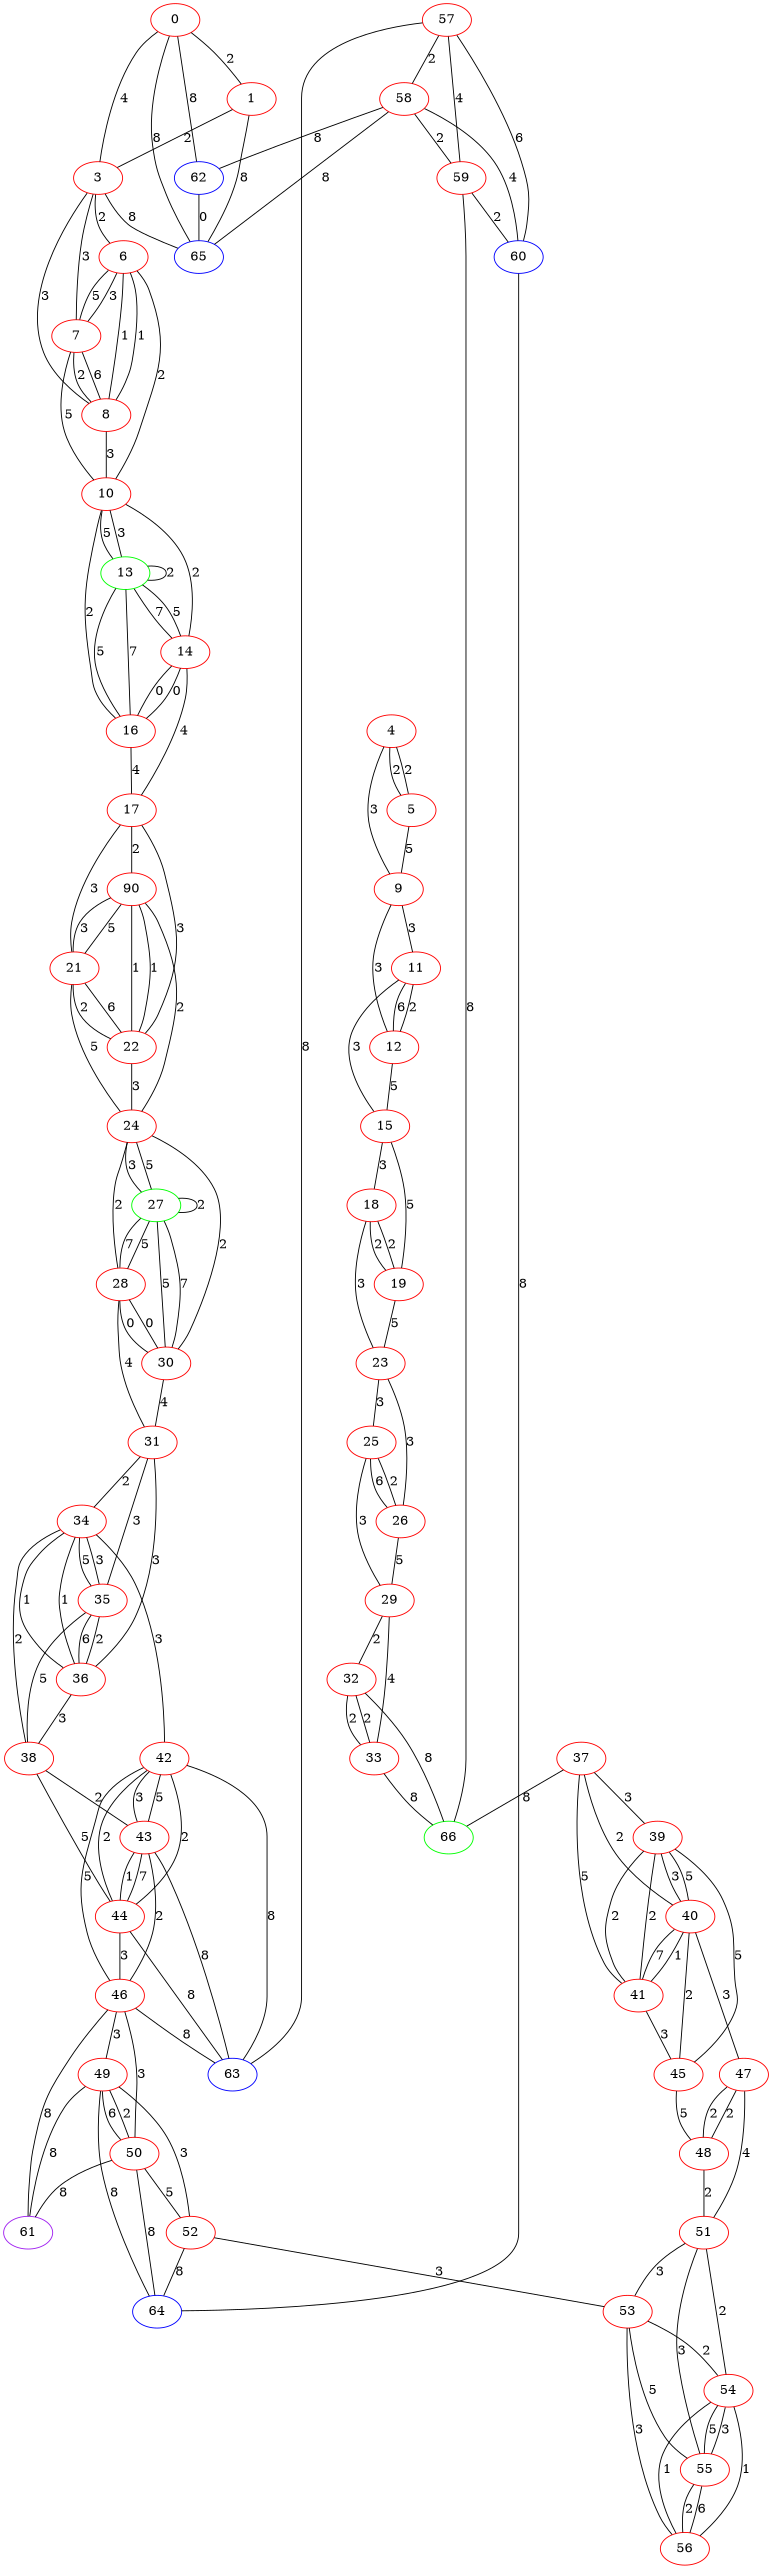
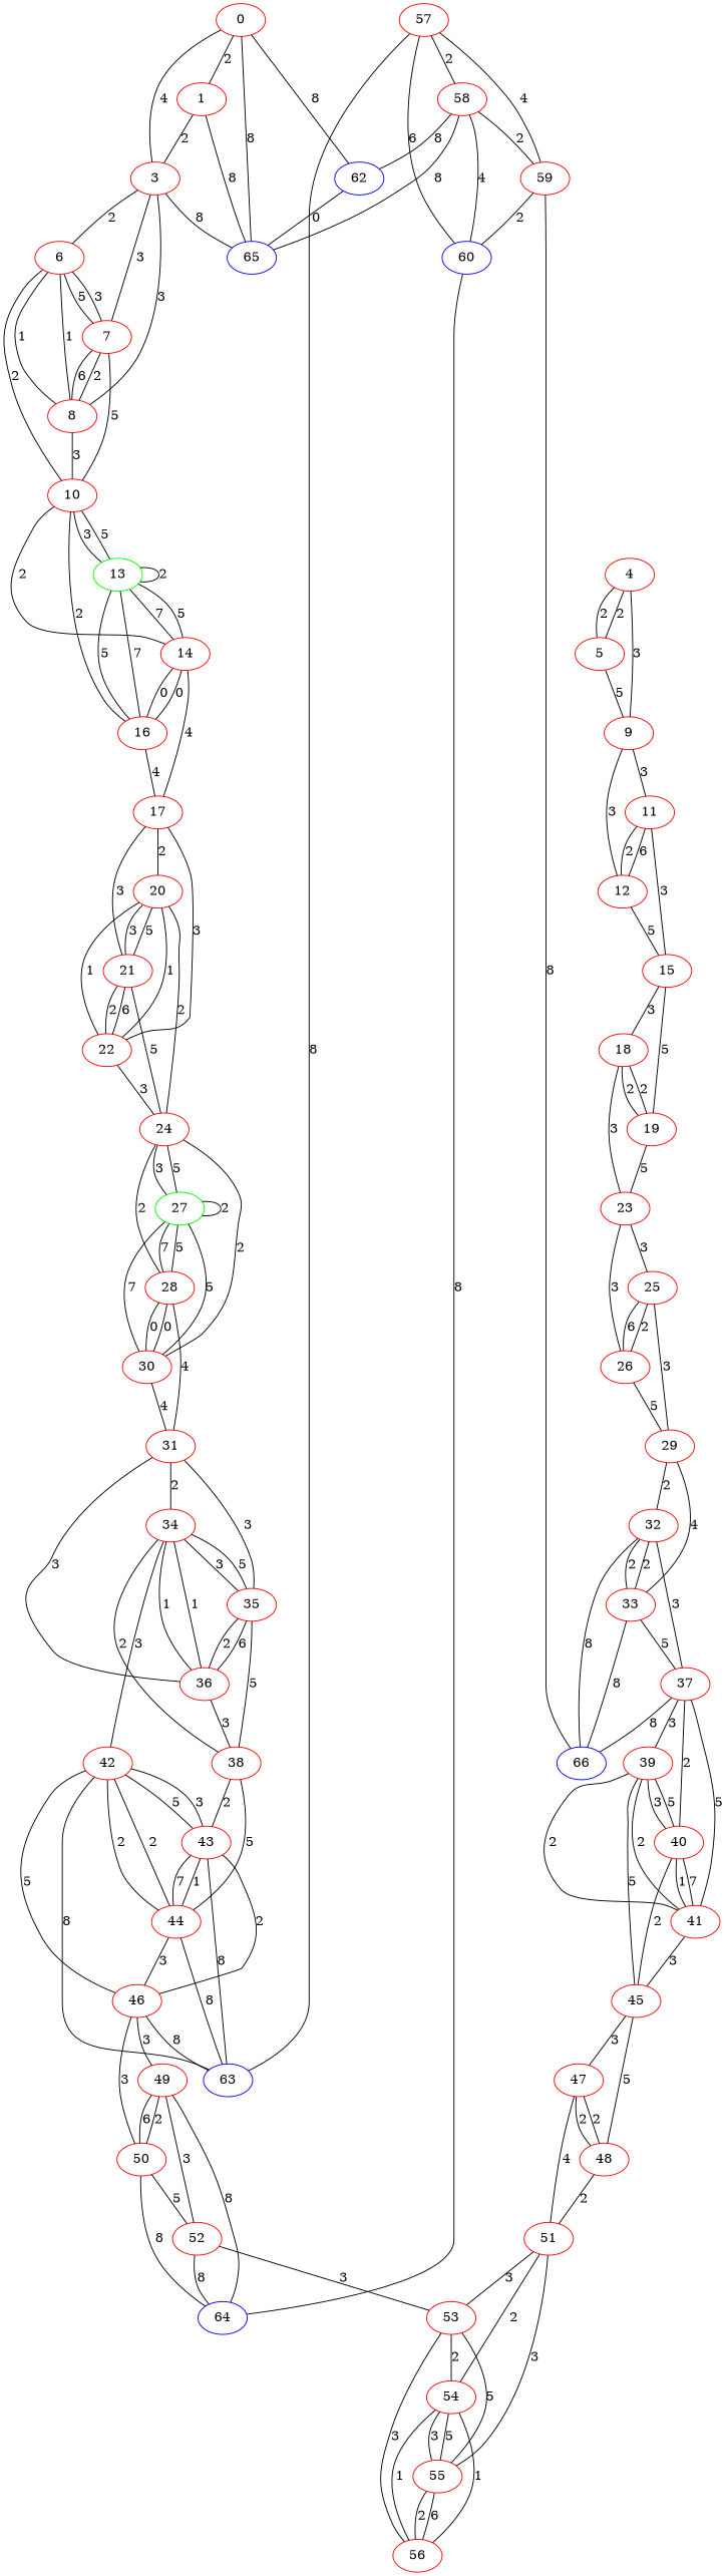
  graph {
    node [color=red weight=1]
    0
    1
    3
    62 [color=blue weight=3]
    65 [color=blue weight=3]
    6
    7
    8
    4
    5
    9
    10
    11
    12
    13 [color=green weight=2]
    14
    16
    15
    17
    18
    19
-   20 [label=90]
+   20
    21
    22
    23
    24
    25
    26
    27 [color=green weight=2]
    28
    30
    29
    31
    32
    33
    34
    35
    36
    37
-   66 [color=green weight=3]
+   66 [color=blue weight=3]
    38
    42
    39
    40
    41
    43
    44
    45
    46
    63 [color=blue weight=3]
    47
    48
    49
    50
-   61 [color=purple weight=4]
    51
    52
    64 [color=blue weight=3]
    54
    55
    53
    56
    57
    58
    59
    60 [color=blue]
    0 -- 1 [label=2]
    0 -- 3 [label=4]
    0 -- 62 [label=8]
    0 -- 65 [label=8]
    1 -- 3 [label=2]
    1 -- 65 [label=8]
    3 -- 65 [label=8]
    3 -- 6 [label=2]
    3 -- 7 [label=3]
    3 -- 8 [label=3]
    62 -- 65 [label=0]
    6 -- 7 [label=5]
    6 -- 7 [label=3]
    6 -- 8 [label=1]
    6 -- 8 [label=1]
    6 -- 10 [label=2]
    7 -- 8 [label=6]
    7 -- 8 [label=2]
    7 -- 10 [label=5]
    8 -- 10 [label=3]
    4 -- 5 [label=2]
    4 -- 5 [label=2]
    4 -- 9 [label=3]
    5 -- 9 [label=5]
    9 -- 11 [label=3]
    9 -- 12 [label=3]
    10 -- 13 [label=3]
    10 -- 13 [label=5]
    10 -- 14 [label=2]
    10 -- 16 [label=2]
    11 -- 12 [label=6]
    11 -- 12 [label=2]
    11 -- 15 [label=3]
    12 -- 15 [label=5]
    13 -- 13 [label=2]
    13 -- 14 [label=5]
    13 -- 14 [label=7]
    13 -- 16 [label=5]
    13 -- 16 [label=7]
    14 -- 16 [label=0]
    14 -- 16 [label=0]
    14 -- 17 [label=4]
    16 -- 17 [label=4]
    15 -- 18 [label=3]
    15 -- 19 [label=5]
    17 -- 20 [label=2]
    17 -- 21 [label=3]
    17 -- 22 [label=3]
    18 -- 19 [label=2]
    18 -- 19 [label=2]
    18 -- 23 [label=3]
    19 -- 23 [label=5]
    20 -- 21 [label=3]
    20 -- 21 [label=5]
    20 -- 22 [label=1]
    20 -- 22 [label=1]
    20 -- 24 [label=2]
    21 -- 22 [label=2]
    21 -- 22 [label=6]
    21 -- 24 [label=5]
    22 -- 24 [label=3]
    23 -- 25 [label=3]
    23 -- 26 [label=3]
    24 -- 27 [label=3]
    24 -- 27 [label=5]
    24 -- 28 [label=2]
    24 -- 30 [label=2]
    25 -- 26 [label=2]
    25 -- 26 [label=6]
    25 -- 29 [label=3]
    26 -- 29 [label=5]
    27 -- 27 [label=2]
    27 -- 28 [label=5]
    27 -- 28 [label=7]
    27 -- 30 [label=5]
    27 -- 30 [label=7]
    28 -- 30 [label=0]
    28 -- 30 [label=0]
    28 -- 31 [label=4]
    30 -- 31 [label=4]
    29 -- 32 [label=2]
    29 -- 33 [label=4]
    31 -- 34 [label=2]
    31 -- 35 [label=3]
    31 -- 36 [label=3]
    32 -- 33 [label=2]
    32 -- 33 [label=2]
+   32 -- 37 [label=3]
    32 -- 66 [label=8]
+   33 -- 37 [label=5]
    33 -- 66 [label=8]
    34 -- 35 [label=3]
    34 -- 35 [label=5]
    34 -- 36 [label=1]
    34 -- 36 [label=1]
    34 -- 38 [label=2]
    34 -- 42 [label=3]
    35 -- 36 [label=2]
    35 -- 36 [label=6]
    35 -- 38 [label=5]
    36 -- 38 [label=3]
    37 -- 66 [label=8]
    37 -- 39 [label=3]
    37 -- 40 [label=2]
    37 -- 41 [label=5]
    38 -- 43 [label=2]
    38 -- 44 [label=5]
    42 -- 43 [label=3]
    42 -- 43 [label=5]
    42 -- 44 [label=2]
    42 -- 44 [label=2]
    42 -- 46 [label=5]
    42 -- 63 [label=8]
    39 -- 40 [label=3]
    39 -- 40 [label=5]
    39 -- 41 [label=2]
    39 -- 41 [label=2]
    39 -- 45 [label=5]
    40 -- 41 [label=1]
    40 -- 41 [label=7]
    40 -- 45 [label=2]
    41 -- 45 [label=3]
    43 -- 44 [label=1]
    43 -- 44 [label=7]
    43 -- 46 [label=2]
    43 -- 63 [label=8]
    44 -- 46 [label=3]
    44 -- 63 [label=8]
-   40 -- 47 [label=3]
+   45 -- 47 [label=3]
    45 -- 48 [label=5]
    46 -- 63 [label=8]
    46 -- 49 [label=3]
    46 -- 50 [label=3]
-   46 -- 61 [label=8]
    47 -- 48 [label=2]
    47 -- 48 [label=2]
    47 -- 51 [label=4]
    48 -- 51 [label=2]
    49 -- 50 [label=6]
    49 -- 50 [label=2]
-   49 -- 61 [label=8]
    49 -- 52 [label=3]
    49 -- 64 [label=8]
-   50 -- 61 [label=8]
    50 -- 52 [label=5]
    50 -- 64 [label=8]
    51 -- 54 [label=2]
    51 -- 55 [label=3]
    51 -- 53 [label=3]
    52 -- 64 [label=8]
    52 -- 53 [label=3]
    54 -- 55 [label=5]
    54 -- 55 [label=3]
    54 -- 56 [label=1]
    54 -- 56 [label=1]
    55 -- 56 [label=6]
    55 -- 56 [label=2]
    53 -- 54 [label=2]
    53 -- 55 [label=5]
    53 -- 56 [label=3]
    57 -- 63 [label=8]
    57 -- 58 [label=2]
    57 -- 59 [label=4]
    57 -- 60 [label=6]
    58 -- 62 [label=8]
    58 -- 65 [label=8]
    58 -- 59 [label=2]
    58 -- 60 [label=4]
    59 -- 66 [label=8]
    59 -- 60 [label=2]
    60 -- 64 [label=8]
  }
